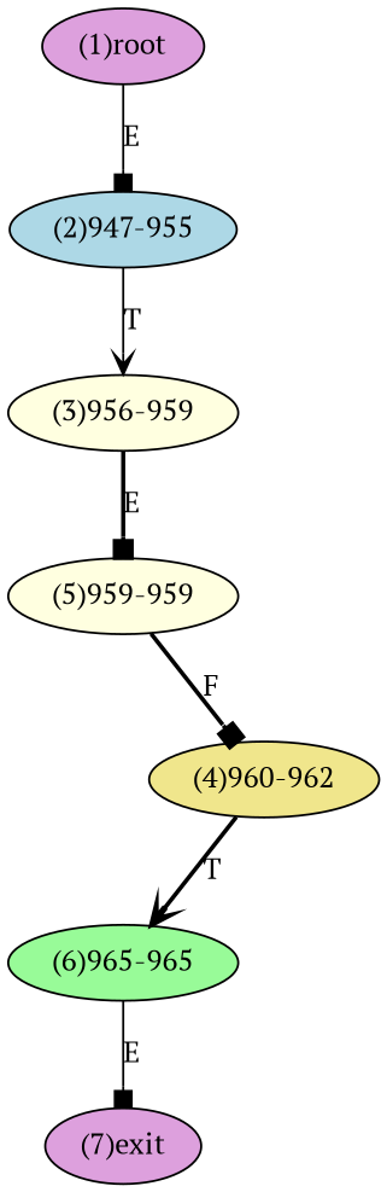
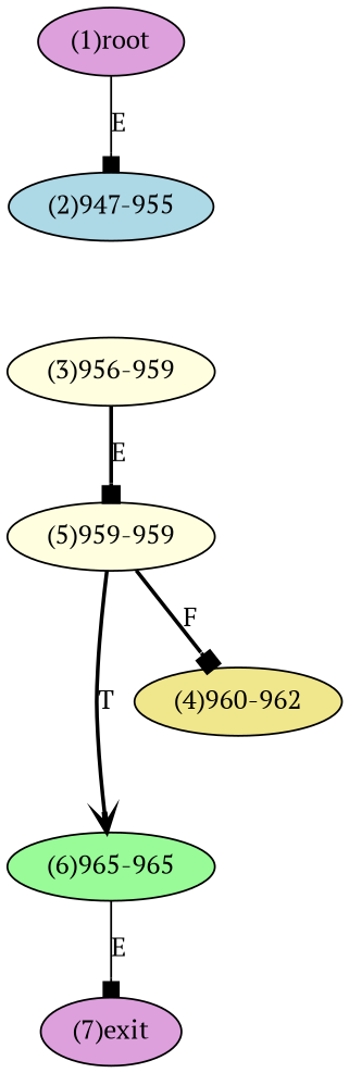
  digraph {
    fontname="PT Serif"
    node [fillcolor=plum fontname="PT Serif" style=filled]
    edge [arrowhead=box fontname="PT Serif" style=solid]
    n1 [label="(1)root"]
    n2 [fillcolor=lightblue label="(2)947-955"]
    n3 [fillcolor=lightyellow label="(3)956-959"]
    n4 [fillcolor=lightyellow label="(5)959-959"]
    n5 [fillcolor=palegreen label="(6)965-965"]
    n6 [label="(7)exit"]
    n7 [fillcolor=khaki label="(4)960-962"]
    n1 -> n2 [label=E]
-   n2 -> n3 [arrowhead=vee label=T]
    n3 -> n4 [label=E style=bold]
-   n7 -> n5 [arrowhead=vee label=T style=bold]
+   n4 -> n5 [arrowhead=vee label=T style=bold]
    n4 -> n7 [label=F style=bold]
    n5 -> n6 [label=E]
  }
